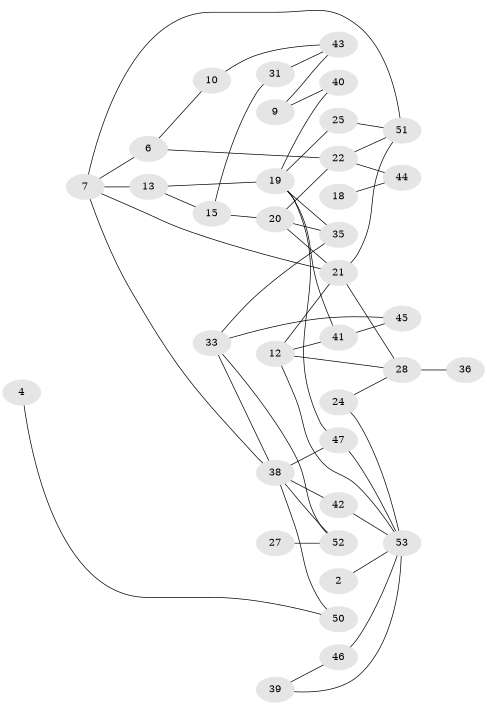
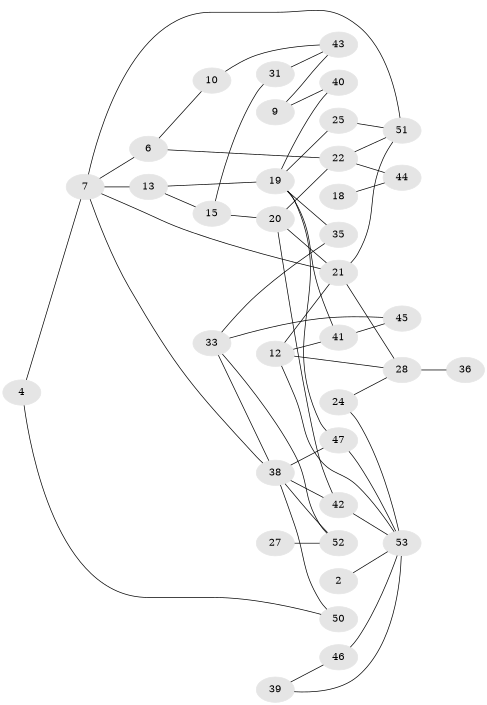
  graph {
    rankdir=LR
    node [color=gray90 style=filled]
    edge [weight=1.0]
    2
    53
    4
    7
    50
    6
    13
    21
    38
    51
    10
    22
    43
    44
    15
    19
    18
    28
    47
    42
    52
    9
    40
    12
    41
    36
    45
    20
    31
    25
    35
    24
    27
    33
    39
    46
    2 -- 53
+   4 -- 7
    4 -- 50
    7 -- 6 [weight=2.0]
    7 -- 13
    7 -- 21
    7 -- 38
    7 -- 51
    6 -- 10
    6 -- 22
    13 -- 15
    13 -- 19 [weight=2.0]
    21 -- 51
    21 -- 28
    38 -- 50
    38 -- 47
    38 -- 42
    38 -- 52
    10 -- 43
    22 -- 51
    22 -- 44
    15 -- 20
    15 -- 31
    19 -- 47
    19 -- 40
    19 -- 41
    19 -- 25
    19 -- 35 [weight=2.0]
    18 -- 44
    28 -- 36
    47 -- 53
    42 -- 53
    9 -- 43
    9 -- 40
    12 -- 53
    12 -- 21
    12 -- 28
    12 -- 41
    41 -- 45
    20 -- 21
    20 -- 22
-   20 -- 35
+   20 -- 42
    31 -- 43
    25 -- 51
    24 -- 53
    24 -- 28
    27 -- 52
    33 -- 38
    33 -- 52
    33 -- 45
    33 -- 35
    39 -- 53 [weight=2.0]
    39 -- 46
    46 -- 53
  }
